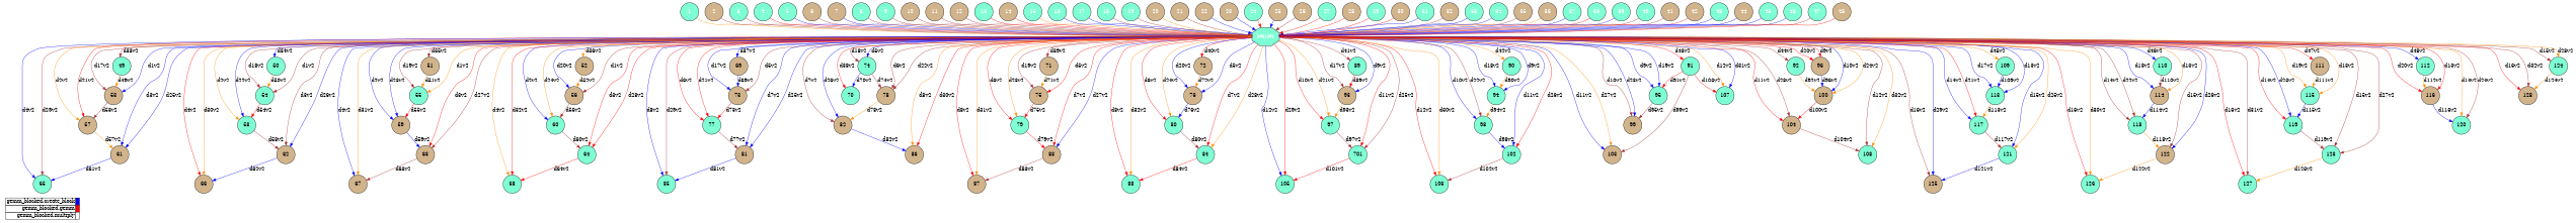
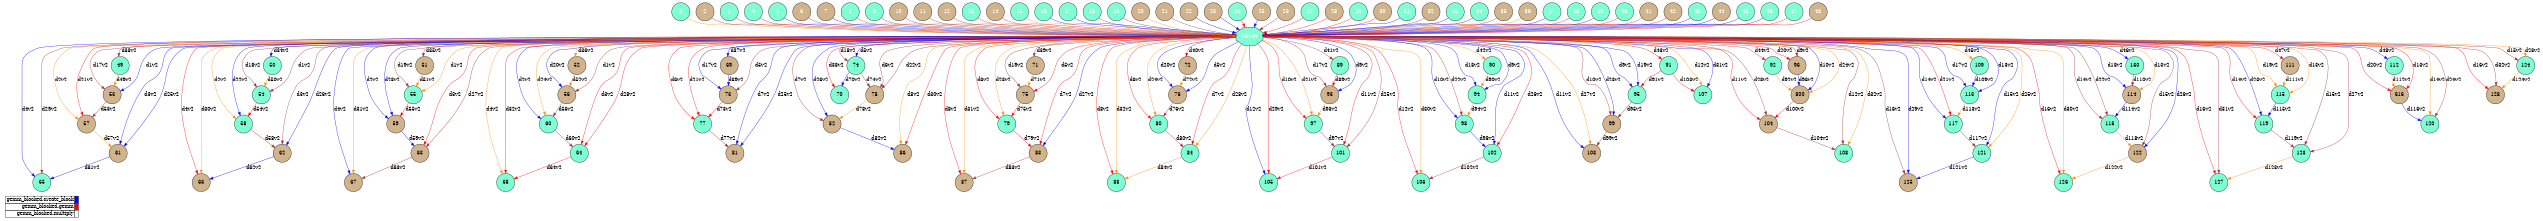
  digraph {
    labeljust=l
    rankdir=TB
    node [fillcolor=aquamarine fontcolor="#000000" shape=circle style=filled]
    edge [color=blue]
    1 [fontcolor="#ffffff" height=0.75]
    n2 [fontcolor="#FFFFFF" height=0.75 label=barrier shape=octagon]
    2 [fillcolor=tan fontcolor="#ffffff" height=0.75]
    3 [fontcolor="#ffffff" height=0.75]
    4 [fontcolor="#ffffff" height=0.75]
    5 [fontcolor="#ffffff" height=0.75]
    6 [fillcolor=tan fontcolor="#ffffff" height=0.75]
    7 [fillcolor=tan fontcolor="#ffffff" height=0.75]
    8 [fontcolor="#ffffff" height=0.75]
    9 [fontcolor="#ffffff" height=0.75]
    10 [fillcolor=tan fontcolor="#ffffff" height=0.75]
    11 [fillcolor=tan fontcolor="#ffffff" height=0.75]
    12 [fillcolor=tan fontcolor="#ffffff" height=0.75]
    13 [fontcolor="#ffffff" height=0.75]
    14 [fillcolor=tan fontcolor="#ffffff" height=0.75]
    15 [fontcolor="#ffffff" height=0.75]
    16 [fontcolor="#ffffff" height=0.75]
    17 [fontcolor="#ffffff" height=0.75]
    18 [fontcolor="#ffffff" height=0.75]
    19 [fontcolor="#ffffff" height=0.75]
    20 [fillcolor=tan fontcolor="#ffffff" height=0.75]
    21 [fillcolor=tan fontcolor="#ffffff" height=0.75]
    22 [fillcolor=tan fontcolor="#ffffff" height=0.75]
    23 [fillcolor=tan fontcolor="#ffffff" height=0.75]
    24 [fontcolor="#ffffff" height=0.75]
    25 [fillcolor=tan fontcolor="#ffffff" height=0.75]
    26 [fillcolor=tan fontcolor="#ffffff" height=0.75]
    27 [fontcolor="#ffffff" height=0.75]
    28 [fillcolor=tan fontcolor="#ffffff" height=0.75]
    29 [fontcolor="#ffffff" height=0.75]
    30 [fillcolor=tan fontcolor="#ffffff" height=0.75]
    31 [fontcolor="#ffffff" height=0.75]
    32 [fillcolor=tan fontcolor="#ffffff" height=0.75]
    33 [fontcolor="#ffffff" height=0.75]
    34 [fontcolor="#ffffff" height=0.75]
    35 [fillcolor=tan fontcolor="#ffffff" height=0.75]
    36 [fillcolor=tan fontcolor="#ffffff" height=0.75]
    37 [fontcolor="#ffffff" height=0.75]
    38 [fontcolor="#ffffff" height=0.75]
    39 [fontcolor="#ffffff" height=0.75]
    40 [fontcolor="#ffffff" height=0.75]
    41 [fillcolor=tan fontcolor="#ffffff" height=0.75]
    42 [fillcolor=tan fontcolor="#ffffff" height=0.75]
    43 [fontcolor="#ffffff" height=0.75]
    44 [fillcolor=tan fontcolor="#ffffff" height=0.75]
    45 [fontcolor="#ffffff" height=0.75]
    46 [fontcolor="#ffffff" height=0.75]
    47 [fontcolor="#ffffff" height=0.75]
    48 [fillcolor=tan fontcolor="#ffffff" height=0.75]
    49 [height=0.75]
    50 [height=0.75]
    51 [fillcolor=tan height=0.75]
    52 [fillcolor=tan height=0.75]
    53 [fillcolor=tan height=0.75]
    54 [height=0.75]
    55 [height=0.75]
    56 [fillcolor=tan height=0.75]
    57 [fillcolor=tan height=0.75]
    58 [height=0.75]
    59 [fillcolor=tan height=0.75]
    60 [height=0.75]
    61 [fillcolor=tan height=0.75]
    62 [fillcolor=tan height=0.75]
    63 [fillcolor=tan height=0.75]
    64 [height=0.75]
    65 [height=0.75]
    66 [fillcolor=tan height=0.75]
    67 [fillcolor=tan height=0.75]
    68 [height=0.75]
    69 [fillcolor=tan height=0.75]
    70 [height=0.75]
    71 [fillcolor=tan height=0.75]
    72 [fillcolor=tan height=0.75]
    73 [fillcolor=tan height=0.75]
    74 [height=0.75]
    75 [fillcolor=tan height=0.75]
    76 [fillcolor=tan height=0.75]
    77 [height=0.75]
    78 [fillcolor=tan height=0.75]
    79 [height=0.75]
    80 [height=0.75]
    81 [fillcolor=tan height=0.75]
    82 [fillcolor=tan height=0.75]
    83 [fillcolor=tan height=0.75]
    84 [height=0.75]
-   85 [height=0.75]
    86 [fillcolor=tan height=0.75]
    87 [fillcolor=tan height=0.75]
    88 [height=0.75]
    89 [height=0.75]
    90 [height=0.75]
    91 [height=0.75]
    92 [height=0.75]
    93 [fillcolor=tan height=0.75]
    94 [height=0.75]
    95 [height=0.75]
    96 [fillcolor=tan height=0.75]
    97 [height=0.75]
    98 [height=0.75]
    99 [fillcolor=tan height=0.75]
-   100 [fillcolor=tan height=0.75]
-   101 [height=0.75 label=701]
+   100 [fillcolor=tan height=0.75 label=800]
+   101 [height=0.75]
    102 [height=0.75]
    103 [fillcolor=tan height=0.75]
    104 [fillcolor=tan height=0.75]
    105 [height=0.75]
    106 [height=0.75]
    107 [height=0.75]
    108 [height=0.75]
    109 [height=0.75]
-   110 [height=0.75]
+   110 [height=0.75 label=160]
    111 [fillcolor=tan height=0.75]
    112 [height=0.75]
    113 [height=0.75]
    114 [fillcolor=tan height=0.75]
    115 [height=0.75]
-   116 [fillcolor=tan height=0.75]
+   116 [fillcolor=tan height=0.75 label=616]
    117 [height=0.75]
    118 [height=0.75]
    119 [height=0.75]
    120 [height=0.75]
    121 [height=0.75]
    122 [fillcolor=tan height=0.75]
    123 [height=0.75]
    124 [height=0.75]
    125 [fillcolor=tan height=0.75]
    126 [height=0.75]
    127 [height=0.75]
    128 [fillcolor=tan height=0.75]
    n130 [height=0.75 label=<       <table border="0" cellpadding="2" cellspacing="0" cellborder="1"> <tr> <td align="right">gemm_blocked.create_block</td> <td bgcolor="#0000ff">&nbsp;</td> </tr> <tr> <td align="right">gemm_blocked.gemm</td> <td bgcolor="#ff0000">&nbsp;</td> </tr> <tr> <td align="right">gemm_blocked.multiply</td> <td bgcolor="#ffffff">&nbsp;</td> </tr>       </table>     > shape=plaintext fillcolor="" fontcolor="" style=""]
    subgraph sub_1 {
      ranksep=0.20
      1
      n2
      2
      3
      4
      5
      6
      7
      8
      9
      10
      11
      12
      13
      14
      15
      16
      17
      18
      19
      20
      21
      22
      23
      24
      25
      26
      27
      28
      29
      30
      31
      32
      33
      34
      35
      36
      37
      38
      39
      40
      41
      42
      43
      44
      45
      46
      47
      48
      49
      50
      51
      52
      53
      54
      55
      56
      57
      58
      59
      60
      61
      62
      63
      64
      65
      66
      67
      68
      69
      70
      71
      72
      73
      74
      75
      76
      77
      78
      79
      80
      81
      82
      83
      84
-     85
      86
      87
      88
      89
      90
      91
      92
      93
      94
      95
      96
      97
      98
      99
      100
      101
      102
      103
      104
      105
      106
      107
      108
      109
      110
      111
      112
      113
      114
      115
      116
      117
      118
      119
      120
      121
      122
      123
      124
      125
      126
      127
      128
    }
    subgraph sub_2 {
      label=Legend
      rank=sink
      ranksep=0.20
      n130
    }
    1 -> n2 [color=darkorange]
    n2 -> 49 [color=brown label=d33v2]
    n2 -> 50 [label=d34v2]
    n2 -> 51 [color=brown label=d35v2]
    n2 -> 52 [color=darkorange label=d36v2]
    n2 -> 53 [label=d1v2]
    n2 -> 53 [color=brown label=d17v2]
    n2 -> 54 [color=brown label=d1v2]
    n2 -> 54 [color=brown label=d18v2]
    n2 -> 55 [color=darkorange label=d1v2]
    n2 -> 55 [color=brown label=d19v2]
    n2 -> 56 [color=brown label=d1v2]
    n2 -> 56 [label=d20v2]
    n2 -> 57 [color=darkorange label=d2v2]
    n2 -> 57 [color=red label=d21v2]
    n2 -> 58 [color=darkorange label=d2v2]
    n2 -> 58 [label=d22v2]
    n2 -> 59 [label=d2v2]
    n2 -> 59 [label=d23v2]
    n2 -> 60 [label=d2v2]
    n2 -> 60 [color=darkorange label=d24v2]
    n2 -> 61 [label=d3v2]
    n2 -> 61 [label=d25v2]
    n2 -> 62 [color=brown label=d3v2]
    n2 -> 62 [label=d26v2]
    n2 -> 63 [color=red label=d3v2]
    n2 -> 63 [color=brown label=d27v2]
    n2 -> 64 [color=red label=d3v2]
    n2 -> 64 [color=red label=d28v2]
    n2 -> 65 [label=d4v2]
    n2 -> 65 [color=brown label=d29v2]
    n2 -> 66 [color=red label=d4v2]
    n2 -> 66 [color=darkorange label=d30v2]
    n2 -> 67 [label=d4v2]
    n2 -> 67 [color=darkorange label=d31v2]
    n2 -> 68 [color=darkorange label=d4v2]
    n2 -> 68 [color=red label=d32v2]
    n2 -> 69 [label=d37v2]
    n2 -> 70 [color=red label=d38v2]
    n2 -> 71 [color=brown label=d39v2]
    n2 -> 72 [color=red label=d40v2]
    n2 -> 73 [color=brown label=d5v2]
    n2 -> 73 [label=d17v2]
    n2 -> 74 [label=d5v2]
    n2 -> 74 [color=brown label=d18v2]
    n2 -> 75 [color=red label=d5v2]
    n2 -> 75 [color=brown label=d19v2]
    n2 -> 76 [label=d5v2]
    n2 -> 76 [label=d20v2]
    n2 -> 77 [color=red label=d6v2]
    n2 -> 77 [color=red label=d21v2]
    n2 -> 78 [color=brown label=d6v2]
    n2 -> 78 [color=brown label=d22v2]
    n2 -> 79 [color=red label=d6v2]
    n2 -> 79 [color=darkorange label=d23v2]
    n2 -> 80 [color=red label=d6v2]
    n2 -> 80 [color=darkorange label=d24v2]
    n2 -> 81 [label=d7v2]
    n2 -> 81 [label=d25v2]
    n2 -> 82 [color=brown label=d7v2]
    n2 -> 82 [label=d26v2]
    n2 -> 83 [color=red label=d7v2]
    n2 -> 83 [label=d27v2]
    n2 -> 84 [color=red label=d7v2]
    n2 -> 84 [color=darkorange label=d28v2]
-   n2 -> 85 [label=d8v2]
-   n2 -> 85 [color=brown label=d29v2]
    n2 -> 86 [color=darkorange label=d8v2]
    n2 -> 86 [color=red label=d30v2]
    n2 -> 87 [color=red label=d8v2]
    n2 -> 87 [color=darkorange label=d31v2]
    n2 -> 88 [color=red label=d8v2]
    n2 -> 88 [color=darkorange label=d32v2]
    n2 -> 89 [color=brown label=d41v2]
    n2 -> 90 [color=darkorange label=d42v2]
    n2 -> 91 [color=red label=d43v2]
    n2 -> 92 [color=brown label=d44v2]
    n2 -> 93 [label=d9v2]
    n2 -> 93 [color=brown label=d17v2]
    n2 -> 94 [label=d9v2]
    n2 -> 94 [label=d18v2]
    n2 -> 95 [label=d9v2]
    n2 -> 95 [label=d19v2]
    n2 -> 96 [color=red label=d9v2]
    n2 -> 96 [color=red label=d20v2]
    n2 -> 97 [color=red label=d10v2]
    n2 -> 97 [color=darkorange label=d21v2]
    n2 -> 98 [label=d10v2]
    n2 -> 98 [color=brown label=d22v2]
    n2 -> 99 [color=brown label=d10v2]
    n2 -> 99 [label=d23v2]
    n2 -> 100 [label=d10v2]
    n2 -> 100 [color=darkorange label=d24v2]
    n2 -> 101 [color=red label=d11v2]
    n2 -> 101 [color=brown label=d25v2]
    n2 -> 102 [label=d11v2]
    n2 -> 102 [color=red label=d26v2]
    n2 -> 103 [label=d11v2]
    n2 -> 103 [color=darkorange label=d27v2]
    n2 -> 104 [color=red label=d11v2]
    n2 -> 104 [color=brown label=d28v2]
    n2 -> 105 [label=d12v2]
    n2 -> 105 [color=red label=d29v2]
    n2 -> 106 [color=red label=d12v2]
    n2 -> 106 [color=darkorange label=d30v2]
    n2 -> 107 [color=darkorange label=d12v2]
    n2 -> 107 [label=d31v2]
    n2 -> 108 [color=brown label=d12v2]
    n2 -> 108 [color=darkorange label=d32v2]
    n2 -> 109 [color=darkorange label=d45v2]
    n2 -> 110 [label=d46v2]
    n2 -> 111 [color=red label=d47v2]
    n2 -> 112 [label=d48v2]
    n2 -> 113 [label=d13v2]
    n2 -> 113 [label=d17v2]
    n2 -> 114 [color=darkorange label=d13v2]
    n2 -> 114 [label=d18v2]
    n2 -> 115 [color=darkorange label=d13v2]
    n2 -> 115 [color=darkorange label=d19v2]
    n2 -> 116 [color=red label=d13v2]
    n2 -> 116 [color=red label=d20v2]
    n2 -> 117 [label=d14v2]
    n2 -> 117 [color=red label=d21v2]
    n2 -> 118 [color=brown label=d14v2]
    n2 -> 118 [color=brown label=d22v2]
    n2 -> 119 [color=red label=d14v2]
    n2 -> 119 [label=d23v2]
    n2 -> 120 [color=darkorange label=d14v2]
    n2 -> 120 [color=brown label=d24v2]
    n2 -> 121 [label=d15v2]
    n2 -> 121 [color=darkorange label=d25v2]
    n2 -> 122 [color=brown label=d15v2]
    n2 -> 122 [label=d26v2]
    n2 -> 123 [color=brown label=d15v2]
    n2 -> 123 [color=brown label=d27v2]
    n2 -> 124 [color=brown label=d15v2]
    n2 -> 124 [color=darkorange label=d28v2]
    n2 -> 125 [color=brown label=d16v2]
    n2 -> 125 [label=d29v2]
    n2 -> 126 [color=red label=d16v2]
    n2 -> 126 [color=darkorange label=d30v2]
    n2 -> 127 [color=red label=d16v2]
    n2 -> 127 [color=brown label=d31v2]
    n2 -> 128 [color=red label=d16v2]
    n2 -> 128 [color=brown label=d32v2]
    2 -> n2 [color=brown]
    3 -> n2 [color=brown]
    4 -> n2 [color=red]
    5 -> n2
    6 -> n2 [color=brown]
    7 -> n2
    8 -> n2 [color=brown]
    9 -> n2 [color=brown]
    10 -> n2 [color=brown]
    11 -> n2 [color=brown]
    12 -> n2 [color=brown]
    13 -> n2 [color=red]
    14 -> n2 [color=red]
    15 -> n2 [color=darkorange]
    16 -> n2
    17 -> n2
    18 -> n2 [color=brown]
    19 -> n2 [color=brown]
    20 -> n2 [color=darkorange]
    21 -> n2 [color=brown]
    22 -> n2
    23 -> n2
    24 -> n2 [color=red]
    25 -> n2
    26 -> n2 [color=brown]
    27 -> n2 [color=red]
    28 -> n2 [color=red]
    29 -> n2 [color=red]
    30 -> n2 [color=red]
    31 -> n2
    32 -> n2 [color=brown]
    33 -> n2
    34 -> n2
    35 -> n2 [color=brown]
    36 -> n2 [color=darkorange]
    37 -> n2
    38 -> n2 [color=red]
    39 -> n2
    40 -> n2 [color=brown]
    41 -> n2 [color=brown]
    42 -> n2 [color=red]
    43 -> n2
    44 -> n2
    45 -> n2
    46 -> n2
    47 -> n2 [color=brown]
    48 -> n2 [color=red]
    49 -> 53 [color=darkorange label=d49v2]
    50 -> 54 [color=darkorange label=d50v2]
    51 -> 55 [color=darkorange label=d51v2]
    52 -> 56 [color=darkorange label=d52v2]
    53 -> 57 [color=brown label=d53v2]
    54 -> 58 [color=red label=d54v2]
    55 -> 59 [color=red label=d55v2]
    56 -> 60 [color=brown label=d56v2]
    57 -> 61 [color=darkorange label=d57v2]
    58 -> 62 [color=brown label=d58v2]
    59 -> 63 [label=d59v2]
    60 -> 64 [color=brown label=d60v2]
    61 -> 65 [label=d61v2]
    62 -> 66 [label=d62v2]
    63 -> 67 [color=brown label=d63v2]
    64 -> 68 [color=red label=d64v2]
    69 -> 73 [label=d69v2]
    71 -> 75 [color=darkorange label=d71v2]
    72 -> 76 [color=darkorange label=d72v2]
    73 -> 77 [color=red label=d73v2]
    74 -> 70 [label=d70v2]
    74 -> 78 [color=brown label=d74v2]
    75 -> 79 [color=red label=d75v2]
-   76 -> 80 [label=d76v2]
+   76 -> 80 [color=brown label=d76v2]
    77 -> 81 [color=brown label=d77v2]
    78 -> 82 [color=darkorange label=d78v2]
    79 -> 83 [color=red label=d79v2]
    80 -> 84 [color=brown label=d80v2]
-   81 -> 85 [label=d81v2]
    82 -> 86 [label=d82v2]
    83 -> 87 [color=brown label=d83v2]
-   84 -> 88 [color=red label=d84v2]
+   84 -> 88 [color=darkorange label=d84v2]
    89 -> 93 [color=red label=d89v2]
    90 -> 94 [color=darkorange label=d90v2]
    91 -> 95 [color=red label=d91v2]
    91 -> 107 [color=red label=d103v2]
    92 -> 100 [color=darkorange label=d92v2]
    93 -> 97 [color=darkorange label=d93v2]
    94 -> 98 [color=darkorange label=d94v2]
    95 -> 99 [color=brown label=d95v2]
    96 -> 100 [label=d96v2]
    97 -> 101 [color=brown label=d97v2]
    98 -> 102 [label=d98v2]
-   91 -> 103 [color=brown label=d99v2]
+   99 -> 103 [color=brown label=d99v2]
    100 -> 104 [color=red label=d100v2]
    101 -> 105 [color=red label=d101v2]
    102 -> 106 [color=brown label=d102v2]
    104 -> 108 [color=brown label=d104v2]
    109 -> 113 [label=d109v2]
    110 -> 114 [color=brown label=d110v2]
    111 -> 115 [color=darkorange label=d111v2]
    112 -> 116 [color=darkorange label=d112v2]
    113 -> 117 [color=darkorange label=d113v2]
    114 -> 118 [label=d114v2]
    115 -> 119 [label=d115v2]
    116 -> 120 [label=d116v2]
    117 -> 121 [color=brown label=d117v2]
    118 -> 122 [color=darkorange label=d118v2]
    119 -> 123 [color=brown label=d119v2]
    121 -> 125 [label=d121v2]
    122 -> 126 [color=darkorange label=d122v2]
    123 -> 127 [color=darkorange label=d123v2]
    124 -> 128 [color=darkorange label=d124v2]
  }
